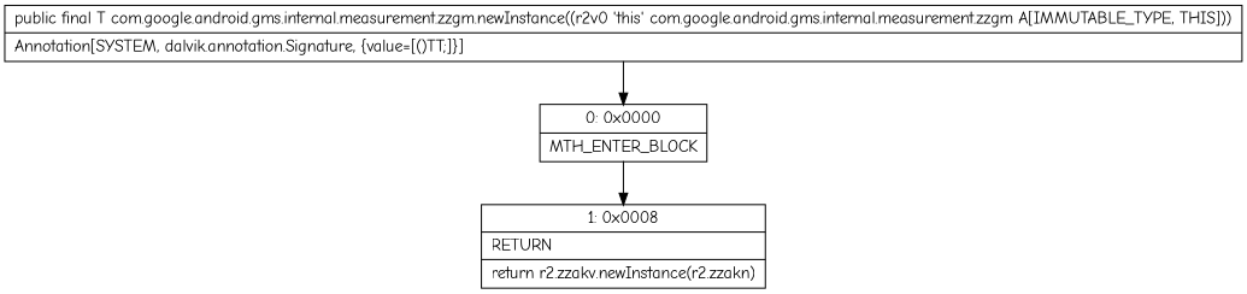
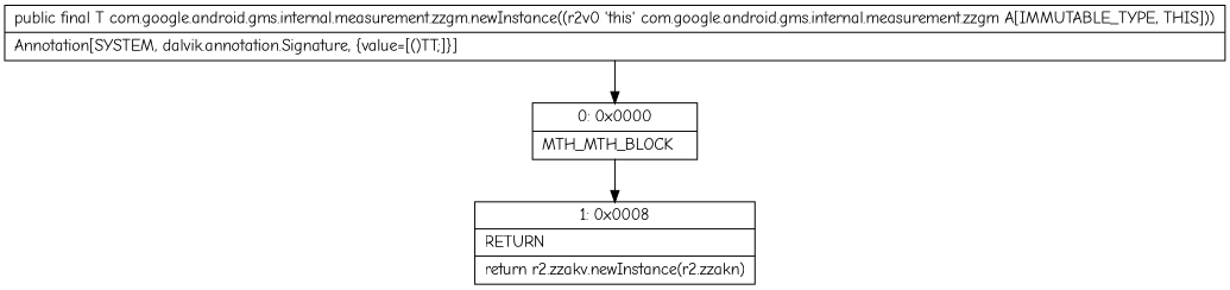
  digraph {
    fontname="Comic Neue"
    node [shape=record fontname="Comic Neue"]
    edge [fontname="Comic Neue"]
-   n1 [label="{0\:\ 0x0000|MTH_ENTER_BLOCK\l}"]
+   n1 [label="{0\:\ 0x0000|MTH_MTH_BLOCK\l}"]
    n2 [label="{1\:\ 0x0008|RETURN\l|return r2.zzakv.newInstance(r2.zzakn)\l}"]
    n3 [label="{public final T com.google.android.gms.internal.measurement.zzgm.newInstance((r2v0 'this' com.google.android.gms.internal.measurement.zzgm A[IMMUTABLE_TYPE, THIS]))  | Annotation[SYSTEM, dalvik.annotation.Signature, \{value=[()TT;]\}]\l}"]
    n1 -> n2
    n3 -> n1
  }
